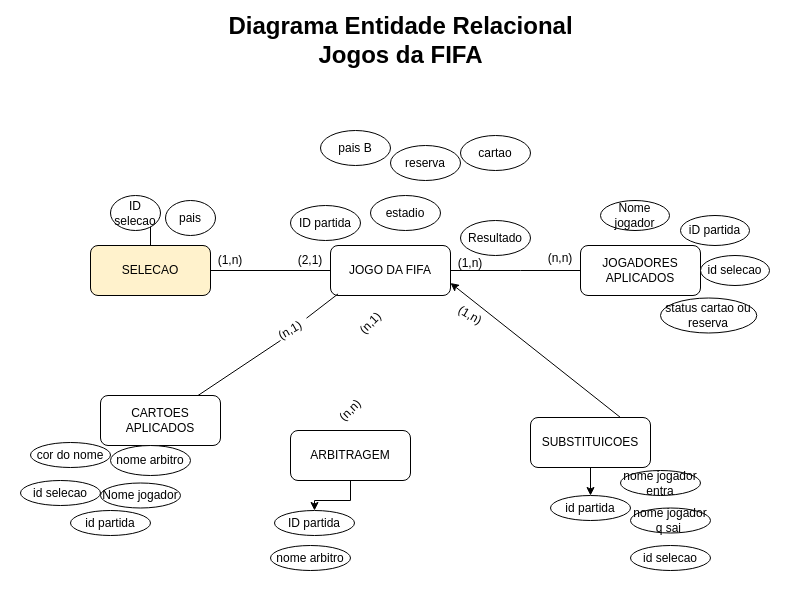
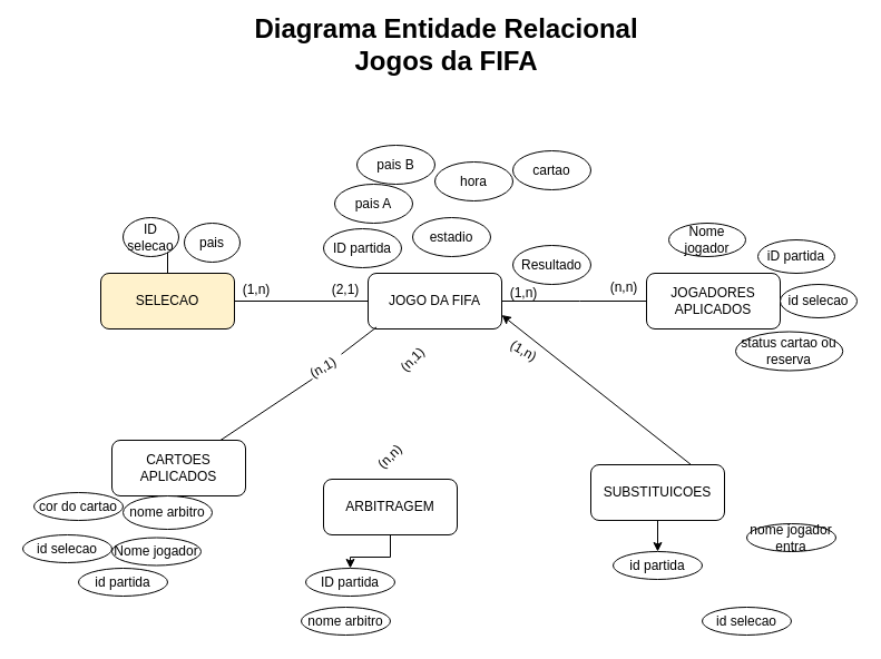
  <mxCell id="0" />
  <mxCell id="1" parent="0" />
  <mxCell id="2" value="" style="edgeStyle=orthogonalEdgeStyle;rounded=0;orthogonalLoop=1;jettySize=auto;html=1;" edge="1" parent="1" source="4"><mxGeometry relative="1" as="geometry"><mxPoint x="190" y="270" as="targetPoint" /></mxGeometry></mxCell>
  <mxCell id="3" value="" style="edgeStyle=orthogonalEdgeStyle;rounded=0;orthogonalLoop=1;jettySize=auto;html=1;" edge="1" parent="1" source="4"><mxGeometry relative="1" as="geometry"><mxPoint x="590" y="270" as="targetPoint" /></mxGeometry></mxCell>
  <mxCell id="4" value="JOGO DA FIFA" style="rounded=1;whiteSpace=wrap;html=1;" parent="1" vertex="1"><mxGeometry x="330" y="245" width="120" height="50" as="geometry" /></mxCell>
  <mxCell id="5" value="ID partida" style="ellipse;whiteSpace=wrap;html=1;rounded=1;" parent="1" vertex="1"><mxGeometry x="290" y="205" width="70" height="35" as="geometry" /></mxCell>
  <mxCell id="6" value="pais B" style="ellipse;whiteSpace=wrap;html=1;rounded=1;" parent="1" vertex="1"><mxGeometry x="320" y="130" width="70" height="35" as="geometry" /></mxCell>
  <mxCell id="7" value="JOGADORES APLICADOS" style="rounded=1;whiteSpace=wrap;html=1;" parent="1" vertex="1"><mxGeometry x="580" y="245" width="120" height="50" as="geometry" /></mxCell>
  <mxCell id="8" value="" style="edgeStyle=orthogonalEdgeStyle;rounded=0;orthogonalLoop=1;jettySize=auto;html=1;" parent="1" source="38" target="22" edge="1"><mxGeometry relative="1" as="geometry" /></mxCell>
+ <mxCell id="9" value="pais A" style="ellipse;whiteSpace=wrap;html=1;rounded=1;" parent="1" vertex="1"><mxGeometry x="300" y="165" width="70" height="35" as="geometry" /></mxCell>
  <mxCell id="10" value="cartao" style="ellipse;whiteSpace=wrap;html=1;rounded=1;" parent="1" vertex="1"><mxGeometry x="460" y="135" width="70" height="35" as="geometry" /></mxCell>
- <mxCell id="11" value="reserva" style="ellipse;whiteSpace=wrap;html=1;rounded=1;" parent="1" vertex="1"><mxGeometry x="390" y="145" width="70" height="35" as="geometry" /></mxCell>
+ <mxCell id="11" value="hora" style="ellipse;whiteSpace=wrap;html=1;rounded=1;" parent="1" vertex="1"><mxGeometry x="390" y="145" width="70" height="35" as="geometry" /></mxCell>
  <mxCell id="12" value="estadio" style="ellipse;whiteSpace=wrap;html=1;rounded=1;" parent="1" vertex="1"><mxGeometry x="370" y="195" width="70" height="35" as="geometry" /></mxCell>
  <mxCell id="13" value="Resultado" style="ellipse;whiteSpace=wrap;html=1;rounded=1;" parent="1" vertex="1"><mxGeometry x="460" y="220" width="70" height="35" as="geometry" /></mxCell>
  <mxCell id="14" value="iD partida" style="ellipse;whiteSpace=wrap;html=1;rounded=1;" parent="1" vertex="1"><mxGeometry x="680" y="215" width="69" height="30" as="geometry" /></mxCell>
  <mxCell id="15" value="Nome jogador" style="ellipse;whiteSpace=wrap;html=1;rounded=1;" parent="1" vertex="1"><mxGeometry x="600" y="200" width="69" height="30" as="geometry" /></mxCell>
  <mxCell id="16" value="id selecao" style="ellipse;whiteSpace=wrap;html=1;rounded=1;" parent="1" vertex="1"><mxGeometry x="700" y="255" width="69" height="30" as="geometry" /></mxCell>
  <mxCell id="17" value="status cartao ou reserva" style="ellipse;whiteSpace=wrap;html=1;rounded=1;" parent="1" vertex="1"><mxGeometry x="660" y="297.5" width="96.25" height="35" as="geometry" /></mxCell>
  <mxCell id="18" value="" style="edgeStyle=orthogonalEdgeStyle;rounded=0;orthogonalLoop=1;jettySize=auto;html=1;" parent="1" source="19" target="20" edge="1"><mxGeometry relative="1" as="geometry" /></mxCell>
  <mxCell id="19" value="SELECAO" style="rounded=1;whiteSpace=wrap;html=1;fillColor=#fff2cc;" parent="1" vertex="1"><mxGeometry x="90" y="245" width="120" height="50" as="geometry" /></mxCell>
  <mxCell id="20" value="ID selecao" style="ellipse;whiteSpace=wrap;html=1;rounded=1;" parent="1" vertex="1"><mxGeometry x="110" y="195" width="50" height="35" as="geometry" /></mxCell>
  <mxCell id="21" value="pais" style="ellipse;whiteSpace=wrap;html=1;rounded=1;" parent="1" vertex="1"><mxGeometry x="165" y="200" width="50" height="35" as="geometry" /></mxCell>
  <mxCell id="22" value="ID partida" style="ellipse;whiteSpace=wrap;html=1;rounded=1;" parent="1" vertex="1"><mxGeometry x="274" y="510" width="80" height="25" as="geometry" /></mxCell>
  <mxCell id="23" value="nome arbitro" style="ellipse;whiteSpace=wrap;html=1;rounded=1;" parent="1" vertex="1"><mxGeometry x="270" y="545" width="80" height="25" as="geometry" /></mxCell>
  <mxCell id="24" value="CARTOES&lt;br&gt;APLICADOS" style="rounded=1;whiteSpace=wrap;html=1;" parent="1" vertex="1"><mxGeometry x="100" y="395" width="120" height="50" as="geometry" /></mxCell>
  <mxCell id="25" value="id partida" style="ellipse;whiteSpace=wrap;html=1;rounded=1;" parent="1" vertex="1"><mxGeometry x="70" y="510" width="80" height="25" as="geometry" /></mxCell>
- <mxCell id="26" value="cor do nome" style="ellipse;whiteSpace=wrap;html=1;rounded=1;" parent="1" vertex="1"><mxGeometry x="30" y="442" width="80" height="25" as="geometry" /></mxCell>
+ <mxCell id="26" value="cor do cartao" style="ellipse;whiteSpace=wrap;html=1;rounded=1;" parent="1" vertex="1"><mxGeometry x="30" y="442" width="80" height="25" as="geometry" /></mxCell>
  <mxCell id="27" value="Nome jogador" style="ellipse;whiteSpace=wrap;html=1;rounded=1;" parent="1" vertex="1"><mxGeometry x="100" y="482.5" width="80" height="25" as="geometry" /></mxCell>
  <mxCell id="28" value="id selecao" style="ellipse;whiteSpace=wrap;html=1;rounded=1;" parent="1" vertex="1"><mxGeometry x="20" y="480" width="80" height="25" as="geometry" /></mxCell>
  <mxCell id="29" value="nome arbitro" style="ellipse;whiteSpace=wrap;html=1;rounded=1;" parent="1" vertex="1"><mxGeometry x="110" y="445" width="80" height="30" as="geometry" /></mxCell>
  <mxCell id="30" value="" style="edgeStyle=orthogonalEdgeStyle;rounded=0;orthogonalLoop=1;jettySize=auto;html=1;" parent="1" source="31" target="32" edge="1"><mxGeometry relative="1" as="geometry" /></mxCell>
  <mxCell id="31" value="SUBSTITUICOES" style="rounded=1;whiteSpace=wrap;html=1;" parent="1" vertex="1"><mxGeometry x="530" y="417" width="120" height="50" as="geometry" /></mxCell>
  <mxCell id="32" value="id partida" style="ellipse;whiteSpace=wrap;html=1;rounded=1;" parent="1" vertex="1"><mxGeometry x="550" y="495" width="80" height="25" as="geometry" /></mxCell>
- <mxCell id="33" value="nome jogador entra" style="ellipse;whiteSpace=wrap;html=1;rounded=1;" parent="1" vertex="1"><mxGeometry x="620" y="470" width="80" height="25" as="geometry" /></mxCell>
- <mxCell id="34" value="nome jogador q sai&amp;nbsp;" style="ellipse;whiteSpace=wrap;html=1;rounded=1;" parent="1" vertex="1"><mxGeometry x="630" y="507.5" width="80" height="25" as="geometry" /></mxCell>
+ <mxCell id="33" value="nome jogador entra" style="ellipse;whiteSpace=wrap;html=1;rounded=1;" parent="1" vertex="1"><mxGeometry x="670" y="470" width="80" height="25" as="geometry" /></mxCell>
  <mxCell id="35" value="id selecao" style="ellipse;whiteSpace=wrap;html=1;rounded=1;" parent="1" vertex="1"><mxGeometry x="630" y="545" width="80" height="25" as="geometry" /></mxCell>
  <mxCell id="36" value="" style="endArrow=none;html=1;rounded=0;entryX=0.063;entryY=0.968;entryDx=0;entryDy=0;entryPerimeter=0;" edge="1" parent="1" source="43" target="4"><mxGeometry width="50" height="50" relative="1" as="geometry"><mxPoint x="90" y="575" as="sourcePoint" /><mxPoint x="340" y="285" as="targetPoint" /></mxGeometry></mxCell>
  <mxCell id="37" value="" style="endArrow=classic;html=1;rounded=0;entryX=1;entryY=0.75;entryDx=0;entryDy=0;exitX=0.75;exitY=0;exitDx=0;exitDy=0;" edge="1" parent="1" source="31" target="4"><mxGeometry width="50" height="50" relative="1" as="geometry"><mxPoint x="356" y="592.5" as="sourcePoint" /><mxPoint x="596" y="312.5" as="targetPoint" /></mxGeometry></mxCell>
  <mxCell id="38" value="ARBITRAGEM" style="rounded=1;whiteSpace=wrap;html=1;" parent="1" vertex="1"><mxGeometry x="290" y="430" width="120" height="50" as="geometry" /></mxCell>
  <mxCell id="39" value="(1,n)" style="text;html=1;strokeColor=none;fillColor=none;align=center;verticalAlign=middle;whiteSpace=wrap;rounded=0;" vertex="1" parent="1"><mxGeometry x="210" y="255" width="40" height="10" as="geometry" /></mxCell>
  <mxCell id="40" value="(2,1)" style="text;html=1;strokeColor=none;fillColor=none;align=center;verticalAlign=middle;whiteSpace=wrap;rounded=0;" vertex="1" parent="1"><mxGeometry x="290" y="255" width="40" height="10" as="geometry" /></mxCell>
  <mxCell id="41" value="(1,n)" style="text;html=1;strokeColor=none;fillColor=none;align=center;verticalAlign=middle;whiteSpace=wrap;rounded=0;" vertex="1" parent="1"><mxGeometry x="450" y="255" width="40" height="15" as="geometry" /></mxCell>
  <mxCell id="42" value="" style="endArrow=none;html=1;rounded=0;" edge="1" parent="1" source="24"><mxGeometry width="50" height="50" relative="1" as="geometry"><mxPoint x="195" y="395" as="sourcePoint" /><mxPoint x="280" y="340" as="targetPoint" /></mxGeometry></mxCell>
  <mxCell id="43" value="(n,1)" style="text;html=1;strokeColor=none;fillColor=none;align=center;verticalAlign=middle;whiteSpace=wrap;rounded=0;rotation=-30;" vertex="1" parent="1"><mxGeometry x="270" y="320" width="40" height="20" as="geometry" /></mxCell>
  <mxCell id="44" value="(n,1)" style="text;html=1;strokeColor=none;fillColor=none;align=center;verticalAlign=middle;whiteSpace=wrap;rounded=0;rotation=-45;" vertex="1" parent="1"><mxGeometry x="350" y="312.5" width="40" height="20" as="geometry" /></mxCell>
  <mxCell id="45" value="(n,n)" style="text;html=1;strokeColor=none;fillColor=none;align=center;verticalAlign=middle;whiteSpace=wrap;rounded=0;rotation=-45;" vertex="1" parent="1"><mxGeometry x="330" y="400" width="40" height="20" as="geometry" /></mxCell>
  <mxCell id="46" value="(1,n)" style="text;html=1;strokeColor=none;fillColor=none;align=center;verticalAlign=middle;whiteSpace=wrap;rounded=0;rotation=30;" vertex="1" parent="1"><mxGeometry x="450" y="305" width="40" height="20" as="geometry" /></mxCell>
  <mxCell id="47" value="Diagrama Entidade Relacional &lt;br&gt;Jogos da FIFA" style="text;strokeColor=none;fillColor=none;html=1;fontSize=24;fontStyle=1;verticalAlign=middle;align=center;" vertex="1" parent="1"><mxGeometry x="350" y="20" width="100" height="40" as="geometry" /></mxCell>
  <mxCell id="48" value="(n,n)" style="text;html=1;strokeColor=none;fillColor=none;align=center;verticalAlign=middle;whiteSpace=wrap;rounded=0;" vertex="1" parent="1"><mxGeometry x="540" y="250" width="40" height="15" as="geometry" /></mxCell>
